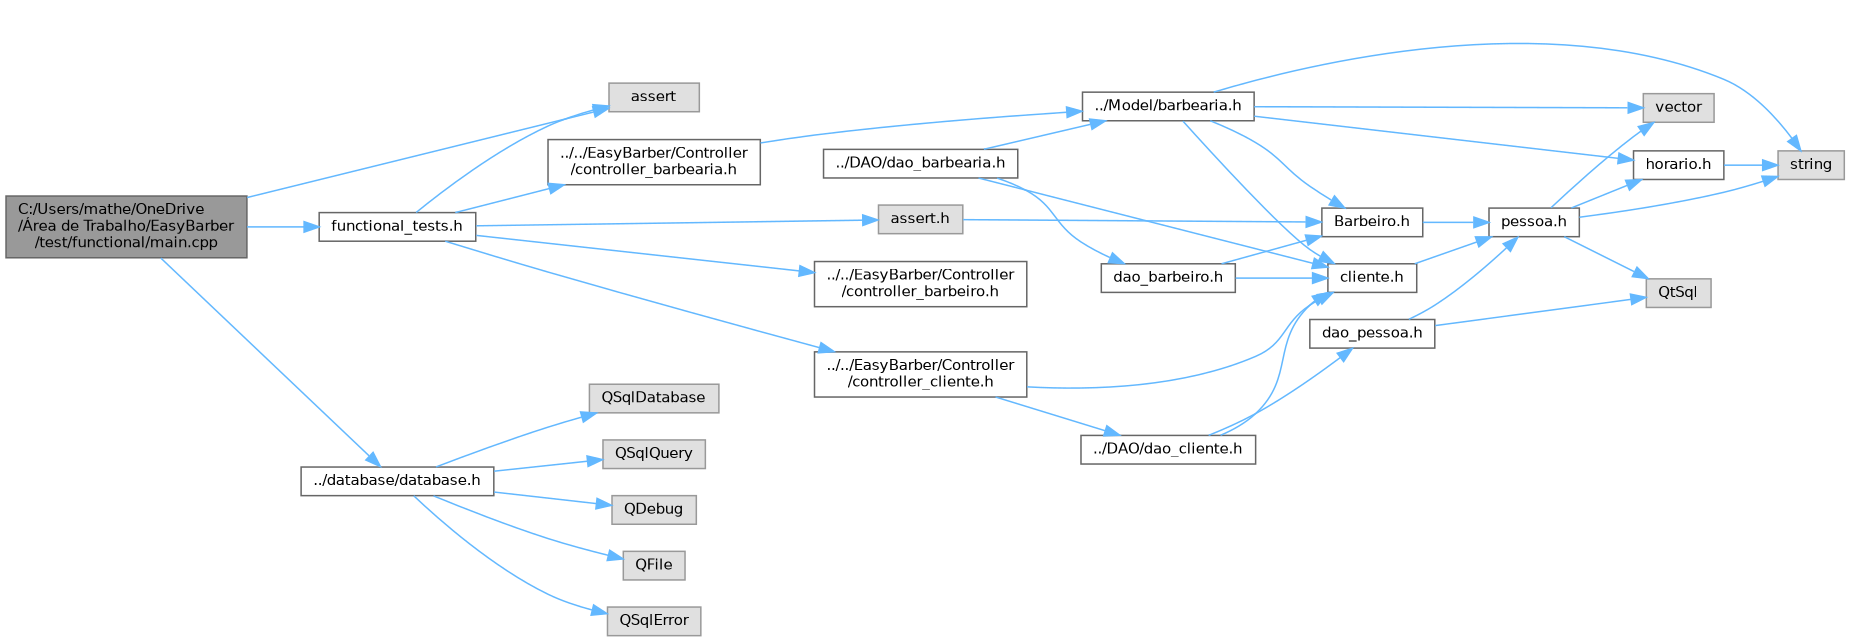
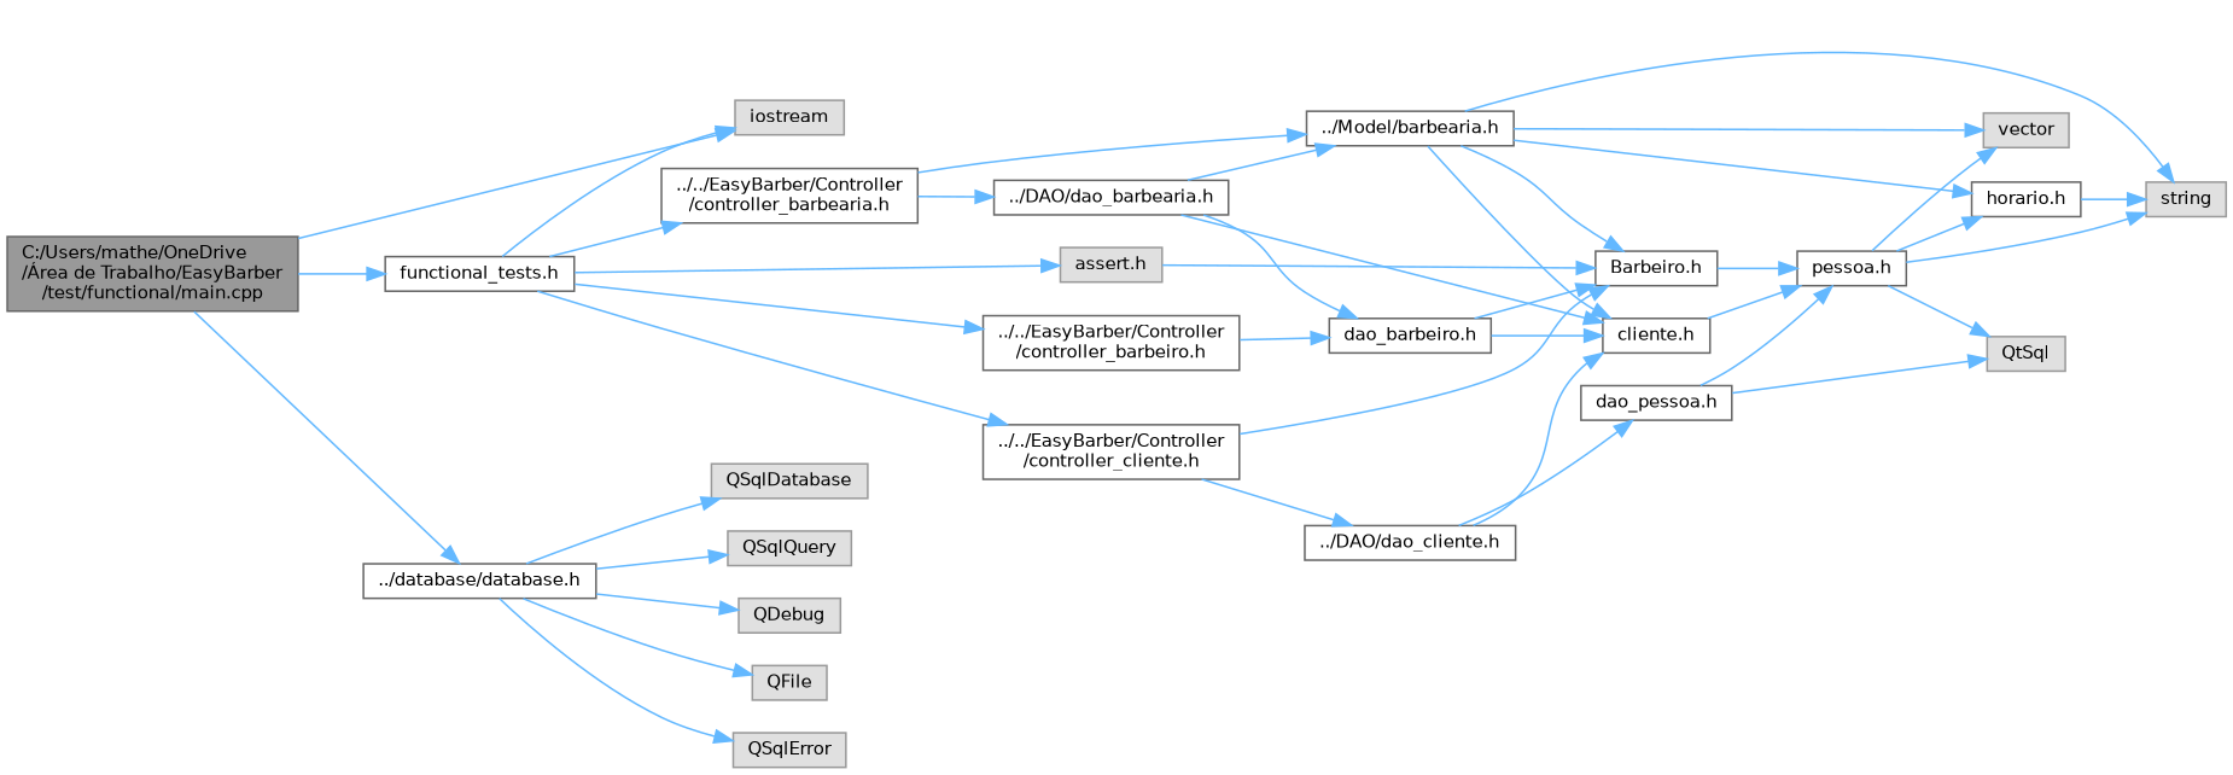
  digraph {
    fontname="DejaVu Sans"
    rankdir=LR
    node [color=grey40 fillcolor=white fontname="DejaVu Sans" fontsize=10 shape=box style=filled]
    edge [color=steelblue1 fontname="DejaVu Sans" fontsize=10 labelfontname=Helvetica labelfontsize=10 style=solid]
    n1 [color=gray40 fillcolor=grey60 fontcolor=black height=0.2 label="C:/Users/mathe/OneDrive\l/Área de Trabalho/EasyBarber\l/test/functional/main.cpp" width=0.4]
-   n2 [color=grey60 fillcolor="#E0E0E0" height=0.2 label=assert width=0.4]
+   n2 [color=grey60 fillcolor="#E0E0E0" height=0.2 label=iostream width=0.4]
    n3 [height=0.2 label="functional_tests.h" width=0.4]
    n4 [height=0.2 label="../database/database.h" width=0.4]
    n5 [height=0.2 label="../../EasyBarber/Controller\l/controller_barbearia.h" width=0.4]
    n6 [height=0.2 label="../../EasyBarber/Controller\l/controller_barbeiro.h" width=0.4]
    n7 [height=0.2 label="../../EasyBarber/Controller\l/controller_cliente.h" width=0.4]
    n8 [color=grey60 fillcolor="#E0E0E0" height=0.2 label="assert.h" width=0.4]
    n9 [color=grey60 fillcolor="#E0E0E0" height=0.2 label=QSqlDatabase width=0.4]
    n10 [color=grey60 fillcolor="#E0E0E0" height=0.2 label=QSqlQuery width=0.4]
    n11 [color=grey60 fillcolor="#E0E0E0" height=0.2 label=QDebug width=0.4]
    n12 [color=grey60 fillcolor="#E0E0E0" height=0.2 label=QFile width=0.4]
    n13 [color=grey60 fillcolor="#E0E0E0" height=0.2 label=QSqlError width=0.4]
    n14 [height=0.2 label="../Model/barbearia.h" width=0.4]
    n15 [height=0.2 label="../DAO/dao_barbearia.h" width=0.4]
    n16 [height=0.2 label="dao_barbeiro.h" width=0.4]
    n17 [height=0.2 label="cliente.h" width=0.4]
    n18 [height=0.2 label="../DAO/dao_cliente.h" width=0.4]
    n19 [height=0.2 label="Barbeiro.h" width=0.4]
    n20 [color=grey60 fillcolor="#E0E0E0" height=0.2 label=string width=0.4]
    n21 [color=grey60 fillcolor="#E0E0E0" height=0.2 label=vector width=0.4]
    n22 [height=0.2 label="horario.h" width=0.4]
    n23 [height=0.2 label="pessoa.h" width=0.4]
    n24 [color=grey60 fillcolor="#E0E0E0" height=0.2 label=QtSql width=0.4]
    n25 [height=0.2 label="dao_pessoa.h" width=0.4]
    n1 -> n2
    n1 -> n3
    n1 -> n4
    n3 -> n2
    n3 -> n5
    n3 -> n6
    n3 -> n7
    n3 -> n8
    n4 -> n9
    n4 -> n10
    n4 -> n11
    n4 -> n12
    n4 -> n13
    n5 -> n14
-   n7 -> n17
+   n5 -> n15
+   n6 -> n16
+   n7 -> n19
    n7 -> n18
    n8 -> n19
    n14 -> n17
    n14 -> n19
    n14 -> n20
    n14 -> n21
    n14 -> n22
    n15 -> n14
    n15 -> n16
    n15 -> n17
    n16 -> n17
    n16 -> n19
    n17 -> n23
    n18 -> n17
    n18 -> n25
    n19 -> n23
    n22 -> n20
    n23 -> n20
    n23 -> n21
    n23 -> n22
    n23 -> n24
    n25 -> n23
    n25 -> n24
  }
